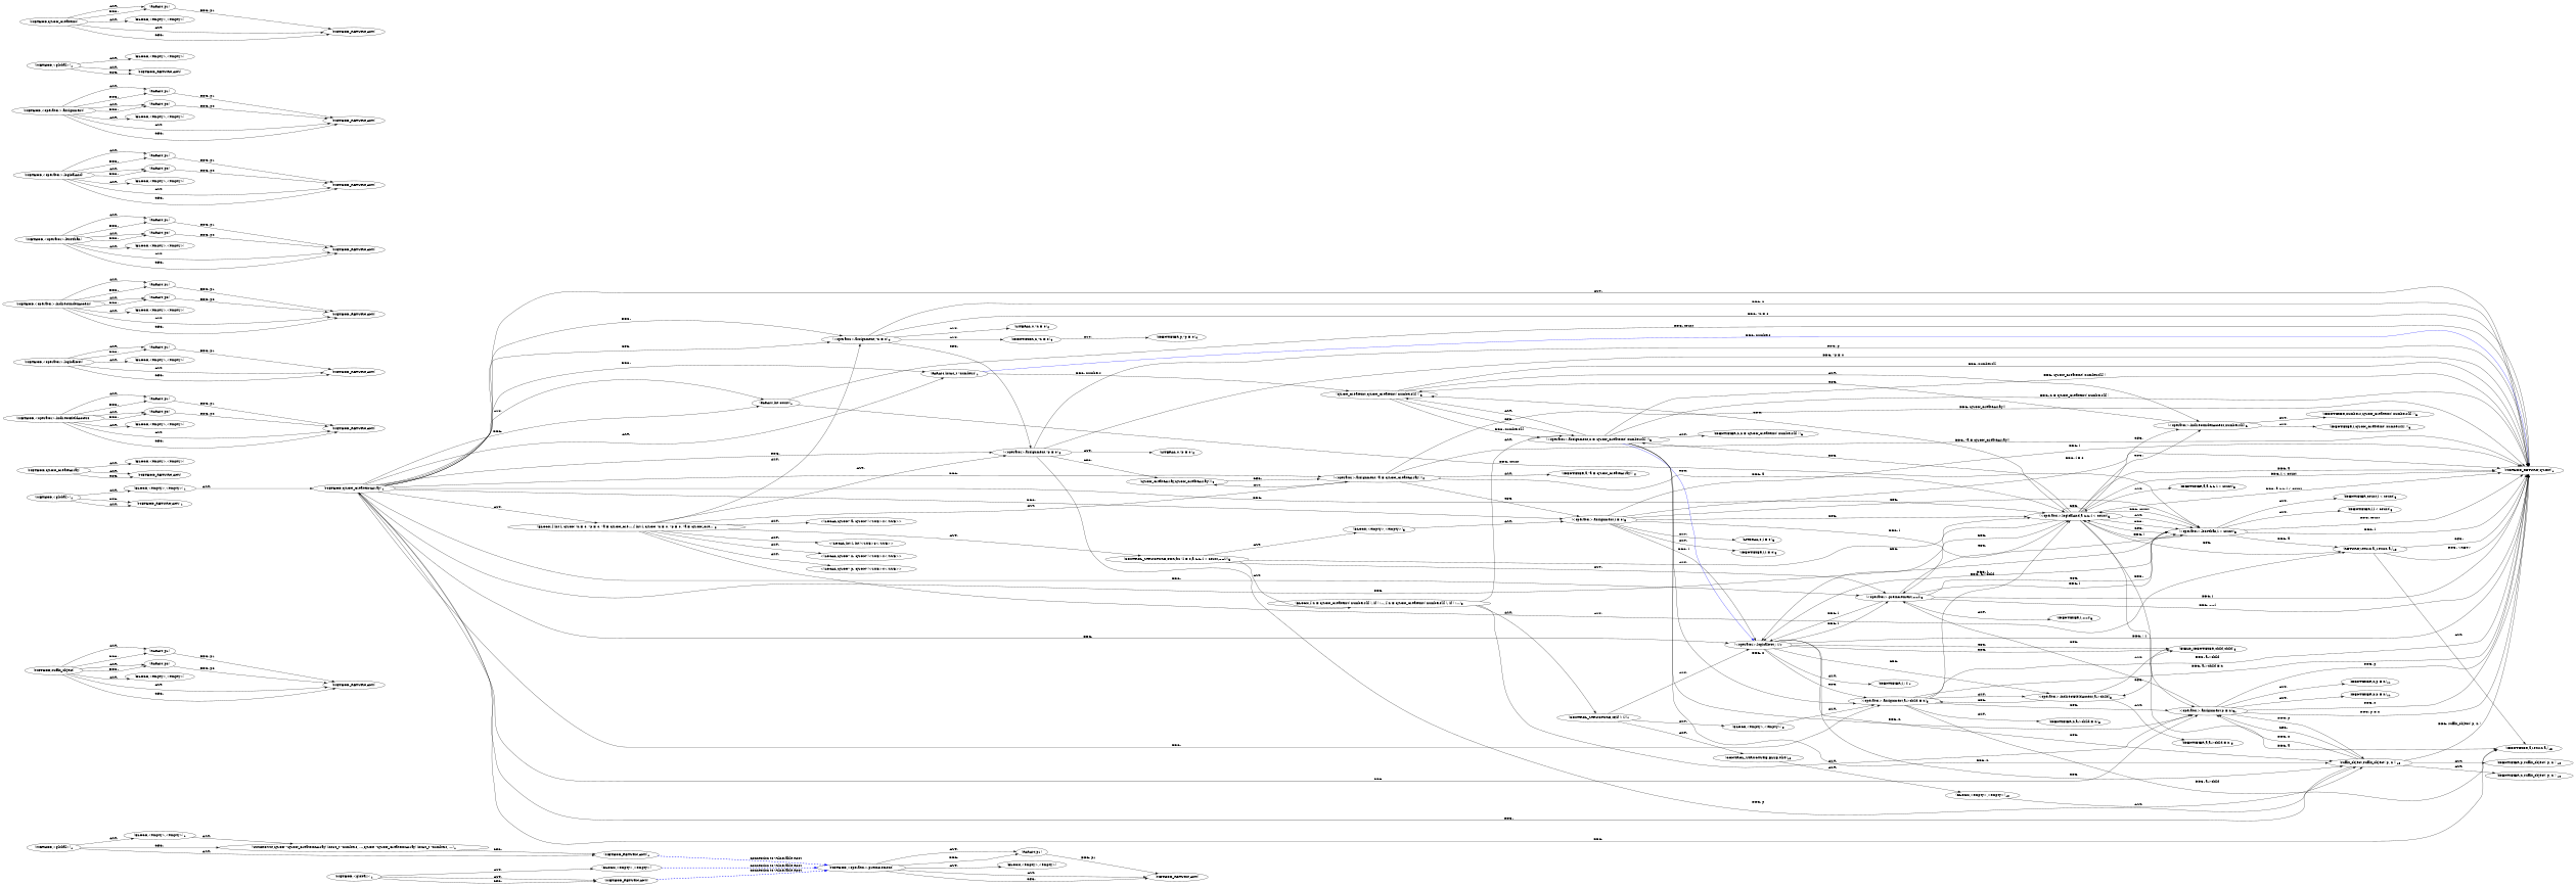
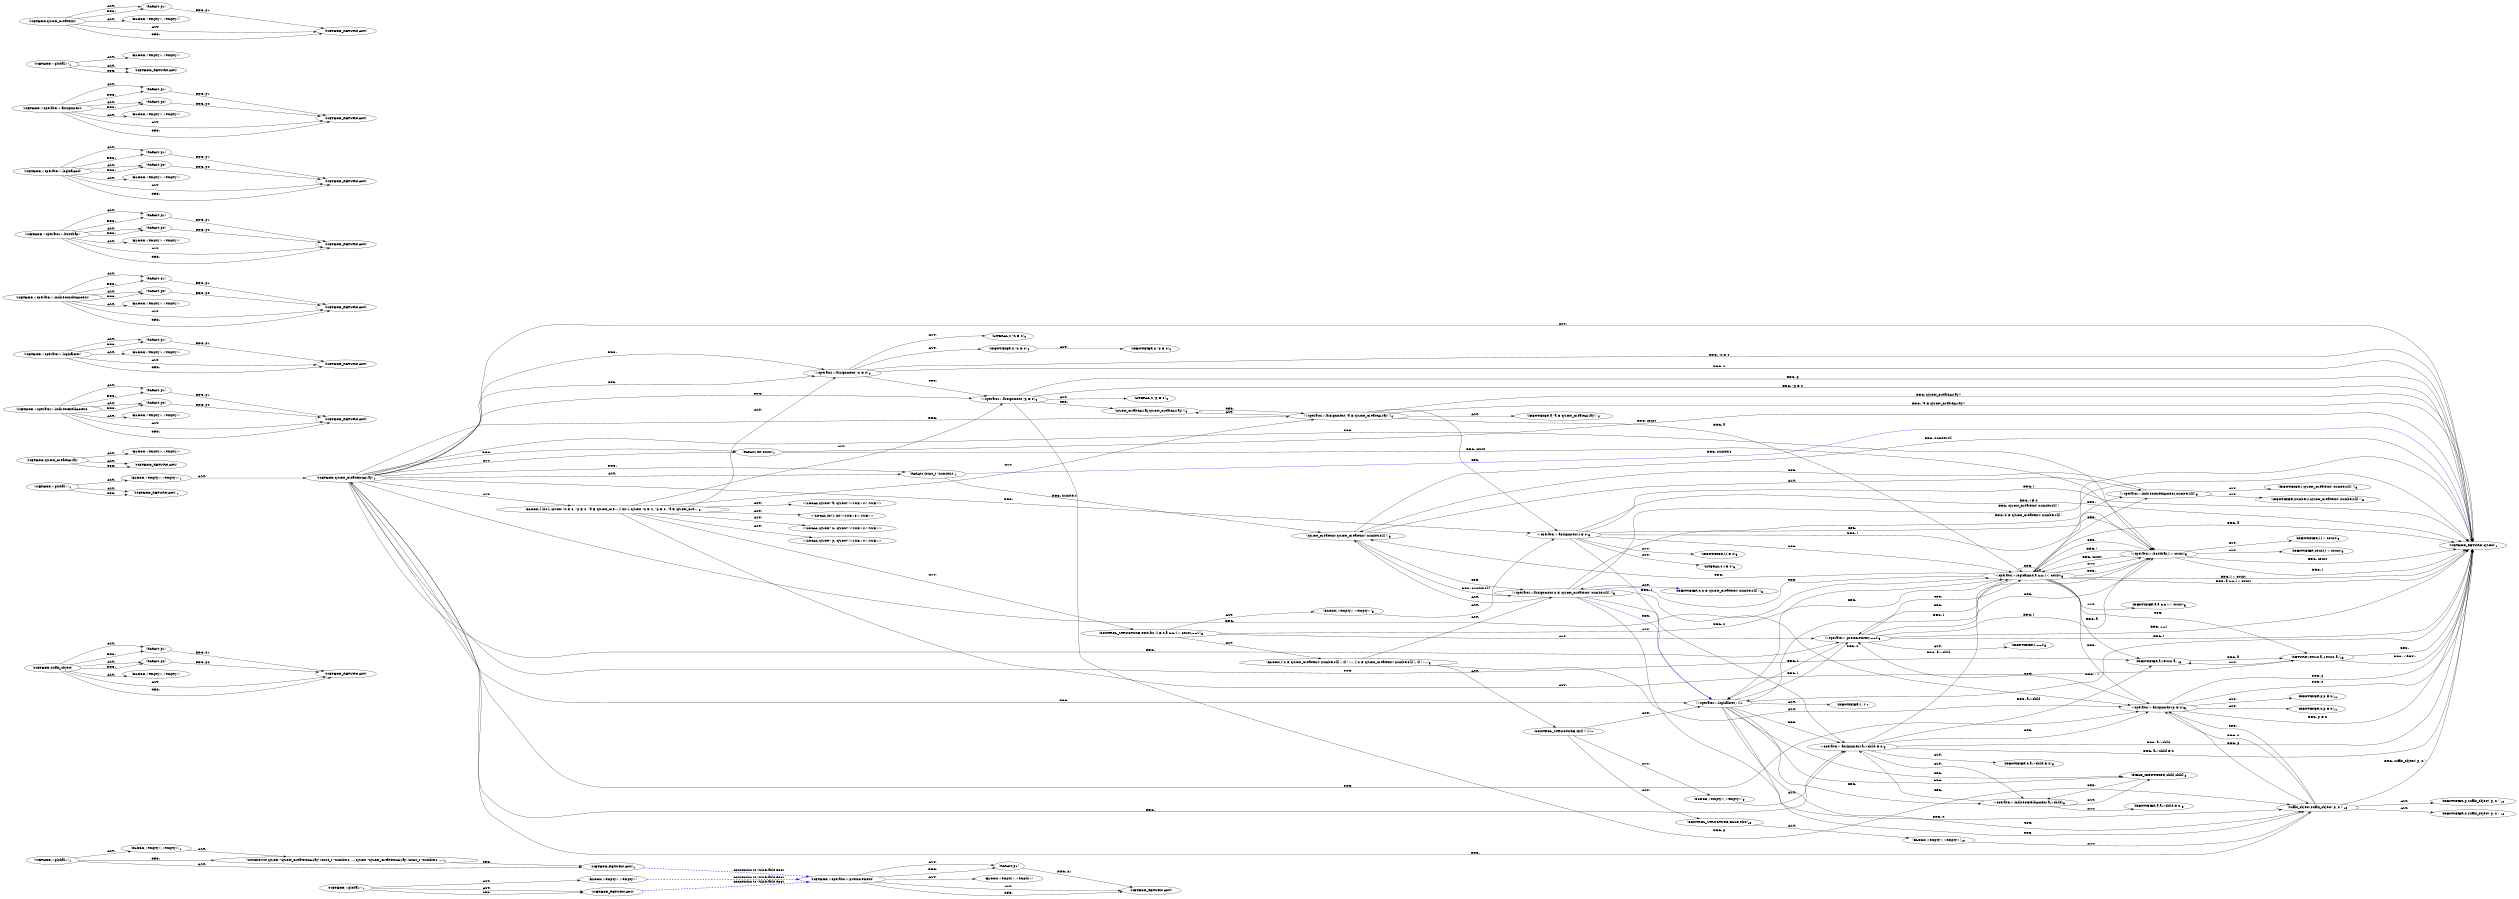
  digraph {
    rankdir=LR
    n1 [label=<(METHOD,&lt;operator&gt;.preIncrement)>]
    n2 [label=<(PARAM,p1)>]
    n3 [label=<(BLOCK,&lt;empty&gt;,&lt;empty&gt;)>]
    n4 [label=<(METHOD_RETURN,ANY)>]
    n5 [label=<(METHOD,suffix_object)>]
    n6 [label=<(PARAM,p1)>]
    n7 [label=<(PARAM,p2)>]
    n8 [label=<(BLOCK,&lt;empty&gt;,&lt;empty&gt;)>]
    n9 [label=<(METHOD_RETURN,ANY)>]
    n10 [label=<(METHOD,&lt;global&gt;)<SUB>1</SUB>>]
    n11 [label=<(BLOCK,&lt;empty&gt;,&lt;empty&gt;)<SUB>1</SUB>>]
    n12 [label=<(METHOD_RETURN,ANY)<SUB>1</SUB>>]
    n13 [label=<(METHOD,cJSON_CreateIntArray)<SUB>1</SUB>>]
    n14 [label=<(PARAM,int64_t *numbers)<SUB>1</SUB>>]
    n15 [label=<(PARAM,int count)<SUB>1</SUB>>]
    n16 [label=<(BLOCK,{ 	int i; 	cJSON *n = 0, *p = 0, *a = cJSON_Cre...,{ 	int i; 	cJSON *n = 0, *p = 0, *a = cJSON_Cre...)<SUB>2</SUB>>]
    n17 [label=<(&lt;operator&gt;.assignment,*n = 0)<SUB>4</SUB>>]
    n18 [label=<(&lt;operator&gt;.assignment,*p = 0)<SUB>4</SUB>>]
    n19 [label=<(&lt;operator&gt;.assignment,*a = cJSON_CreateArray())<SUB>4</SUB>>]
    n20 [label=<(&lt;operator&gt;.assignment,i = 0)<SUB>5</SUB>>]
    n21 [label=<(&lt;operator&gt;.logicalAnd,a &amp;&amp; i &lt; count)<SUB>5</SUB>>]
    n22 [label=<(&lt;operator&gt;.lessThan,i &lt; count)<SUB>5</SUB>>]
    n23 [label=<(&lt;operator&gt;.preIncrement,++i)<SUB>5</SUB>>]
    n24 [label=<(&lt;operator&gt;.logicalNot,! i)<SUB>7</SUB>>]
    n25 [label=<(&lt;operator&gt;.assignment,a-&gt;child = n)<SUB>8</SUB>>]
    n26 [label=<(&lt;operator&gt;.assignment,p = n)<SUB>91</SUB>>]
    n27 [label=<(IDENTIFIER,a,return a;)<SUB>13</SUB>>]
    n28 [label=<(METHOD_RETURN,cJSON)<SUB>1</SUB>>]
    n29 [label=<(cJSON_CreateInt,cJSON_CreateInt( numbers[i] ))<SUB>6</SUB>>]
    n30 [label="<(LOCAL,int i: int)<SUB>3</SUB>>"]
    n31 [label="<(LOCAL,cJSON* n: cJSON*)<SUB>4</SUB>>"]
    n32 [label="<(LOCAL,cJSON* p: cJSON*)<SUB>4</SUB>>"]
    n33 [label="<(LOCAL,cJSON* a: cJSON*)<SUB>4</SUB>>"]
    n34 [label=<(CONTROL_STRUCTURE,FOR,for (i = 0;a &amp;&amp; i &lt; count;++i))<SUB>5</SUB>>]
    n35 [label=<(RETURN,return a;,return a;)<SUB>13</SUB>>]
    n36 [label=<(IDENTIFIER,n,*n = 0)<SUB>4</SUB>>]
    n37 [label=<(LITERAL,0,*n = 0)<SUB>4</SUB>>]
    n38 [label=<(suffix_object,suffix_object( p, n ))<SUB>10</SUB>>]
    n39 [label=<(LITERAL,0,*p = 0)<SUB>4</SUB>>]
    n40 [label=<(cJSON_CreateArray,cJSON_CreateArray())<SUB>4</SUB>>]
    n41 [label=<(IDENTIFIER,a,*a = cJSON_CreateArray())<SUB>4</SUB>>]
    n42 [label=<(IDENTIFIER,i,i = 0)<SUB>5</SUB>>]
    n43 [label=<(LITERAL,0,i = 0)<SUB>5</SUB>>]
    n44 [label=<(IDENTIFIER,a,a &amp;&amp; i &lt; count)<SUB>5</SUB>>]
    n45 [label=<(&lt;operator&gt;.assignment,n = cJSON_CreateInt( numbers[i] ))<SUB>6</SUB>>]
    n46 [label=<(&lt;operator&gt;.indirectIndexAccess,numbers[i])<SUB>6</SUB>>]
    n47 [label=<(IDENTIFIER,i,i &lt; count)<SUB>5</SUB>>]
    n48 [label=<(IDENTIFIER,count,i &lt; count)<SUB>5</SUB>>]
    n49 [label=<(IDENTIFIER,i,++i)<SUB>5</SUB>>]
    n50 [label=<(IDENTIFIER,i,! i)<SUB>7</SUB>>]
    n51 [label=<(&lt;operator&gt;.indirectFieldAccess,a-&gt;child)<SUB>8</SUB>>]
    n52 [label=<(FIELD_IDENTIFIER,child,child)<SUB>8</SUB>>]
    n53 [label=<(IDENTIFIER,n,a-&gt;child = n)<SUB>8</SUB>>]
    n54 [label=<(IDENTIFIER,p,suffix_object( p, n ))<SUB>10</SUB>>]
    n55 [label=<(IDENTIFIER,n,suffix_object( p, n ))<SUB>10</SUB>>]
    n56 [label=<(IDENTIFIER,p,p = n)<SUB>11</SUB>>]
    n57 [label=<(IDENTIFIER,n,p = n)<SUB>11</SUB>>]
    n58 [label=<(BLOCK,&lt;empty&gt;,&lt;empty&gt;)<SUB>5</SUB>>]
    n59 [label=<(BLOCK,{ 		n = cJSON_CreateInt( numbers[i] ); 		if ( !...,{ 		n = cJSON_CreateInt( numbers[i] ); 		if ( !...)<SUB>5</SUB>>]
    n60 [label=<(IDENTIFIER,p,*p = 0)<SUB>4</SUB>>]
    n61 [label=<(CONTROL_STRUCTURE,IF,if (! i))<SUB>7</SUB>>]
    n62 [label=<(IDENTIFIER,n,n = cJSON_CreateInt( numbers[i] ))<SUB>6</SUB>>]
    n63 [label=<(IDENTIFIER,numbers,cJSON_CreateInt( numbers[i] ))<SUB>6</SUB>>]
    n64 [label=<(IDENTIFIER,i,cJSON_CreateInt( numbers[i] ))<SUB>6</SUB>>]
    n65 [label=<(BLOCK,&lt;empty&gt;,&lt;empty&gt;)<SUB>8</SUB>>]
    n66 [label=<(CONTROL_STRUCTURE,ELSE,else)<SUB>10</SUB>>]
    n67 [label=<(BLOCK,&lt;empty&gt;,&lt;empty&gt;)<SUB>10</SUB>>]
    n68 [label=<(IDENTIFIER,a,a-&gt;child = n)<SUB>8</SUB>>]
    n69 [label=<(METHOD,cJSON_CreateArray)>]
    n70 [label=<(BLOCK,&lt;empty&gt;,&lt;empty&gt;)>]
    n71 [label=<(METHOD_RETURN,ANY)>]
    n72 [label=<(METHOD,&lt;operator&gt;.indirectFieldAccess)>]
    n73 [label=<(PARAM,p1)>]
    n74 [label=<(PARAM,p2)>]
    n75 [label=<(BLOCK,&lt;empty&gt;,&lt;empty&gt;)>]
    n76 [label=<(METHOD_RETURN,ANY)>]
    n77 [label=<(METHOD,&lt;operator&gt;.logicalNot)>]
    n78 [label=<(PARAM,p1)>]
    n79 [label=<(BLOCK,&lt;empty&gt;,&lt;empty&gt;)>]
    n80 [label=<(METHOD_RETURN,ANY)>]
    n81 [label=<(METHOD,&lt;operator&gt;.indirectIndexAccess)>]
    n82 [label=<(PARAM,p1)>]
    n83 [label=<(PARAM,p2)>]
    n84 [label=<(BLOCK,&lt;empty&gt;,&lt;empty&gt;)>]
    n85 [label=<(METHOD_RETURN,ANY)>]
    n86 [label=<(METHOD,&lt;operator&gt;.lessThan)>]
    n87 [label=<(PARAM,p1)>]
    n88 [label=<(PARAM,p2)>]
    n89 [label=<(BLOCK,&lt;empty&gt;,&lt;empty&gt;)>]
    n90 [label=<(METHOD_RETURN,ANY)>]
    n91 [label=<(METHOD,&lt;operator&gt;.logicalAnd)>]
    n92 [label=<(PARAM,p1)>]
    n93 [label=<(PARAM,p2)>]
    n94 [label=<(BLOCK,&lt;empty&gt;,&lt;empty&gt;)>]
    n95 [label=<(METHOD_RETURN,ANY)>]
    n96 [label=<(METHOD,&lt;operator&gt;.assignment)>]
    n97 [label=<(PARAM,p1)>]
    n98 [label=<(PARAM,p2)>]
    n99 [label=<(BLOCK,&lt;empty&gt;,&lt;empty&gt;)>]
    n100 [label=<(METHOD_RETURN,ANY)>]
    n101 [label=<(METHOD,&lt;global&gt;)<SUB>1</SUB>>]
    n102 [label=<(BLOCK,&lt;empty&gt;,&lt;empty&gt;)>]
    n103 [label=<(METHOD_RETURN,ANY)>]
    n104 [label=<(METHOD,cJSON_CreateInt)>]
    n105 [label=<(PARAM,p1)>]
    n106 [label=<(BLOCK,&lt;empty&gt;,&lt;empty&gt;)>]
    n107 [label=<(METHOD_RETURN,ANY)>]
    n108 [label=<(METHOD,&lt;global&gt;)<SUB>1</SUB>>]
    n109 [label=<(BLOCK,&lt;empty&gt;,&lt;empty&gt;)<SUB>1</SUB>>]
    n110 [label=<(UNKNOWN,cJSON *cJSON_CreateIntArray( int64_t *numbers, ...,cJSON *cJSON_CreateIntArray( int64_t *numbers, ...)<SUB>1</SUB>>]
    n111 [label=<(METHOD_RETURN,ANY)<SUB>1</SUB>>]
    n112 [label=<(METHOD,&lt;global&gt;)<SUB>1</SUB>>]
    n113 [label=<(BLOCK,&lt;empty&gt;,&lt;empty&gt;)>]
    n114 [label=<(METHOD_RETURN,ANY)>]
    n1 -> n2 [label="AST: "]
    n1 -> n2 [label="DDG: "]
    n1 -> n3 [label="AST: "]
    n1 -> n4 [label="AST: "]
    n1 -> n4 [label="CFG: "]
    n2 -> n4 [label="DDG: p1"]
    n5 -> n6 [label="AST: "]
    n5 -> n6 [label="DDG: "]
    n5 -> n7 [label="AST: "]
    n5 -> n7 [label="DDG: "]
    n5 -> n8 [label="AST: "]
    n5 -> n9 [label="AST: "]
    n5 -> n9 [label="CFG: "]
    n6 -> n9 [label="DDG: p1"]
    n7 -> n9 [label="DDG: p2"]
    n10 -> n11 [label="AST: "]
    n10 -> n12 [label="AST: "]
    n10 -> n12 [label="CFG: "]
    n11 -> n13 [label="AST: "]
    n13 -> n14 [label="AST: "]
    n13 -> n14 [label="DDG: "]
    n13 -> n15 [label="AST: "]
    n13 -> n15 [label="DDG: "]
    n13 -> n16 [label="AST: "]
    n13 -> n17 [label="CFG: "]
    n13 -> n17 [label="DDG: "]
    n13 -> n18 [label="DDG: "]
    n13 -> n19 [label="DDG: "]
    n13 -> n20 [label="DDG: "]
    n13 -> n21 [label="DDG: "]
    n13 -> n22 [label="DDG: "]
    n13 -> n23 [label="DDG: "]
    n13 -> n24 [label="DDG: "]
    n13 -> n25 [label="DDG: "]
    n13 -> n26 [label="DDG: "]
    n13 -> n27 [label="DDG: "]
    n13 -> n28 [label="AST: "]
    n14 -> n28 [color=blue label="DDG: numbers"]
    n14 -> n29 [label="DDG: numbers"]
    n15 -> n22 [label="DDG: count"]
    n15 -> n28 [label="DDG: count"]
    n16 -> n17 [label="AST: "]
    n16 -> n18 [label="AST: "]
    n16 -> n19 [label="AST: "]
    n16 -> n30 [label="AST: "]
    n16 -> n31 [label="AST: "]
    n16 -> n32 [label="AST: "]
    n16 -> n33 [label="AST: "]
    n16 -> n34 [label="AST: "]
    n16 -> n35 [label="AST: "]
    n17 -> n18 [label="CFG: "]
    n17 -> n28 [label="DDG: n"]
    n17 -> n28 [label="DDG: *n = 0"]
    n17 -> n36 [label="AST: "]
    n17 -> n37 [label="AST: "]
    n18 -> n28 [label="DDG: p"]
    n18 -> n28 [label="DDG: *p = 0"]
    n18 -> n38 [label="DDG: p"]
    n18 -> n39 [label="AST: "]
    n18 -> n40 [label="CFG: "]
    n19 -> n20 [label="CFG: "]
    n19 -> n21 [label="DDG: a"]
    n19 -> n28 [label="DDG: cJSON_CreateArray()"]
    n19 -> n28 [label="DDG: *a = cJSON_CreateArray()"]
    n19 -> n40 [label="AST: "]
    n19 -> n41 [label="AST: "]
    n20 -> n21 [label="CFG: "]
    n20 -> n22 [label="CFG: "]
    n20 -> n22 [label="DDG: i"]
    n20 -> n24 [label="DDG: i"]
    n20 -> n28 [label="DDG: i"]
    n20 -> n28 [label="DDG: i = 0"]
    n20 -> n42 [label="AST: "]
    n20 -> n43 [label="AST: "]
    n21 -> n21 [label="CDG: "]
    n21 -> n22 [label="AST: "]
    n21 -> n22 [label="CDG: "]
    n21 -> n23 [label="CDG: "]
    n21 -> n24 [label="CDG: "]
    n21 -> n26 [label="CDG: "]
    n21 -> n27 [label="DDG: a"]
    n21 -> n28 [label="DDG: a"]
    n21 -> n28 [label="DDG: i &lt; count"]
    n21 -> n28 [label="DDG: a &amp;&amp; i &lt; count"]
    n21 -> n29 [label="CDG: "]
    n21 -> n35 [label="CFG: "]
    n21 -> n44 [label="AST: "]
    n21 -> n45 [label="CDG: "]
    n21 -> n46 [label="CFG: "]
    n21 -> n46 [label="CDG: "]
    n22 -> n21 [label="CFG: "]
    n22 -> n21 [label="DDG: i"]
    n22 -> n21 [label="DDG: count"]
    n22 -> n24 [label="DDG: i"]
    n22 -> n28 [label="DDG: i"]
    n22 -> n28 [label="DDG: count"]
    n22 -> n47 [label="AST: "]
    n22 -> n48 [label="AST: "]
    n23 -> n21 [label="CFG: "]
    n23 -> n22 [label="CFG: "]
    n23 -> n22 [label="DDG: i"]
    n23 -> n24 [label="DDG: i"]
    n23 -> n28 [label="DDG: i"]
    n23 -> n28 [label="DDG: ++i"]
    n23 -> n49 [label="AST: "]
    n24 -> n23 [label="DDG: i"]
    n24 -> n25 [label="CDG: "]
    n24 -> n28 [label="DDG: ! i"]
    n24 -> n38 [label="CFG: "]
    n24 -> n38 [label="CDG: "]
    n24 -> n50 [label="AST: "]
    n24 -> n51 [label="CDG: "]
    n24 -> n52 [label="CFG: "]
    n24 -> n52 [label="CDG: "]
    n25 -> n21 [label="DDG: a-&gt;child"]
    n25 -> n26 [label="CFG: "]
    n25 -> n27 [label="DDG: a-&gt;child"]
    n25 -> n28 [label="DDG: a-&gt;child"]
    n25 -> n28 [label="DDG: a-&gt;child = n"]
    n25 -> n51 [label="AST: "]
    n25 -> n53 [label="AST: "]
    n26 -> n23 [label="CFG: "]
    n26 -> n28 [label="DDG: p"]
    n26 -> n28 [label="DDG: n"]
    n26 -> n28 [label="DDG: p = n"]
    n26 -> n38 [label="DDG: p"]
    n26 -> n56 [label="AST: "]
    n26 -> n57 [label="AST: "]
-   n22 -> n35 [label="DDG: a"]
+   n27 -> n35 [label="DDG: a"]
    n29 -> n28 [label="DDG: numbers[i]"]
    n29 -> n45 [label="CFG: "]
    n29 -> n45 [label="DDG: numbers[i]"]
    n29 -> n46 [label="AST: "]
    n34 -> n21 [label="AST: "]
    n34 -> n23 [label="AST: "]
    n34 -> n58 [label="AST: "]
    n34 -> n59 [label="AST: "]
    n35 -> n27 [label="AST: "]
    n35 -> n28 [label="CFG: "]
    n35 -> n28 [label="DDG: &lt;RET&gt;"]
    n36 -> n60 [label="AST: "]
    n38 -> n13 [label="DDG: "]
    n38 -> n26 [label="CFG: "]
    n38 -> n26 [label="DDG: n"]
    n38 -> n28 [label="DDG: suffix_object( p, n )"]
    n38 -> n54 [label="AST: "]
    n38 -> n55 [label="AST: "]
    n40 -> n19 [label="CFG: "]
    n45 -> n24 [color=blue label="CFG: "]
    n45 -> n25 [label="DDG: n"]
    n45 -> n26 [label="DDG: n"]
    n45 -> n28 [label="DDG: cJSON_CreateInt( numbers[i] )"]
    n45 -> n28 [label="DDG: n = cJSON_CreateInt( numbers[i] )"]
    n45 -> n29 [label="AST: "]
    n45 -> n38 [label="DDG: n"]
-   n45 -> n62 [label="AST: "]
+   n45 -> n62 [label="AST: " color=blue]
    n46 -> n29 [label="CFG: "]
    n46 -> n63 [label="AST: "]
    n46 -> n64 [label="AST: "]
    n51 -> n25 [label="CFG: "]
    n51 -> n52 [label="AST: "]
    n51 -> n68 [label="AST: "]
    n52 -> n51 [label="CFG: "]
    n58 -> n20 [label="AST: "]
    n59 -> n26 [label="AST: "]
    n59 -> n45 [label="AST: "]
    n59 -> n61 [label="AST: "]
    n61 -> n24 [label="AST: "]
    n61 -> n65 [label="AST: "]
    n61 -> n66 [label="AST: "]
    n65 -> n25 [label="AST: "]
    n66 -> n67 [label="AST: "]
    n67 -> n38 [label="AST: "]
    n69 -> n70 [label="AST: "]
    n69 -> n71 [label="AST: "]
    n69 -> n71 [label="CFG: "]
    n72 -> n73 [label="AST: "]
    n72 -> n73 [label="DDG: "]
    n72 -> n74 [label="AST: "]
    n72 -> n74 [label="DDG: "]
    n72 -> n75 [label="AST: "]
    n72 -> n76 [label="AST: "]
    n72 -> n76 [label="CFG: "]
    n73 -> n76 [label="DDG: p1"]
    n74 -> n76 [label="DDG: p2"]
    n77 -> n78 [label="AST: "]
    n77 -> n78 [label="DDG: "]
    n77 -> n79 [label="AST: "]
    n77 -> n80 [label="AST: "]
    n77 -> n80 [label="CFG: "]
    n78 -> n80 [label="DDG: p1"]
    n81 -> n82 [label="AST: "]
    n81 -> n82 [label="DDG: "]
    n81 -> n83 [label="AST: "]
    n81 -> n83 [label="DDG: "]
    n81 -> n84 [label="AST: "]
    n81 -> n85 [label="AST: "]
    n81 -> n85 [label="CFG: "]
    n82 -> n85 [label="DDG: p1"]
    n83 -> n85 [label="DDG: p2"]
    n86 -> n87 [label="AST: "]
    n86 -> n87 [label="DDG: "]
    n86 -> n88 [label="AST: "]
    n86 -> n88 [label="DDG: "]
    n86 -> n89 [label="AST: "]
    n86 -> n90 [label="AST: "]
    n86 -> n90 [label="CFG: "]
    n87 -> n90 [label="DDG: p1"]
    n88 -> n90 [label="DDG: p2"]
    n91 -> n92 [label="AST: "]
    n91 -> n92 [label="DDG: "]
    n91 -> n93 [label="AST: "]
    n91 -> n93 [label="DDG: "]
    n91 -> n94 [label="AST: "]
    n91 -> n95 [label="AST: "]
    n91 -> n95 [label="CFG: "]
    n92 -> n95 [label="DDG: p1"]
    n93 -> n95 [label="DDG: p2"]
    n96 -> n97 [label="AST: "]
    n96 -> n97 [label="DDG: "]
    n96 -> n98 [label="AST: "]
    n96 -> n98 [label="DDG: "]
    n96 -> n99 [label="AST: "]
    n96 -> n100 [label="AST: "]
    n96 -> n100 [label="CFG: "]
    n97 -> n100 [label="DDG: p1"]
    n98 -> n100 [label="DDG: p2"]
    n101 -> n102 [label="AST: "]
    n101 -> n103 [label="AST: "]
    n101 -> n103 [label="CFG: "]
    n104 -> n105 [label="AST: "]
    n104 -> n105 [label="DDG: "]
    n104 -> n106 [label="AST: "]
    n104 -> n107 [label="AST: "]
    n104 -> n107 [label="CFG: "]
    n105 -> n107 [label="DDG: p1"]
    n108 -> n109 [label="AST: "]
    n108 -> n110 [label="CFG: "]
    n108 -> n111 [label="AST: "]
    n109 -> n110 [label="AST: "]
    n110 -> n111 [label="CFG: "]
    n111 -> n1 [color=blue label="Connection to Vulnerable Root" penwidth=2.0 style=dashed]
    n112 -> n113 [label="AST: "]
    n112 -> n114 [label="AST: "]
    n112 -> n114 [label="CFG: "]
    n113 -> n1 [color=blue label="Connection to Vulnerable Root" penwidth=2.0 style=dashed]
    n114 -> n1 [color=blue label="Connection to Vulnerable Root" penwidth=2.0 style=dashed]
  }
